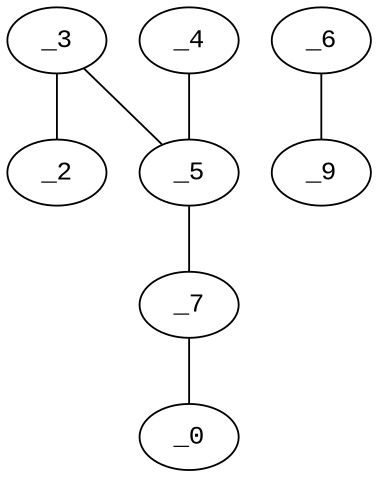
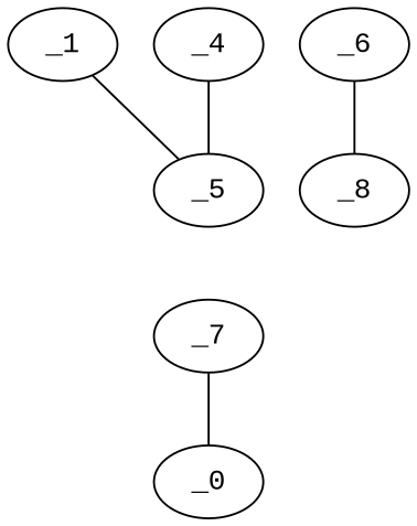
  graph {
    fontname="Liberation Mono"
    node [charge=0 chem=1 fontname="Liberation Mono" symbol="C  " x=3.5388 y=-0.4755]
    edge [fontname="Liberation Mono" valence=1]
-   _2 [x=5.0777]
-   _1 [x=4.4899 y=0.3335 label=_3]
+   _1 [x=4.4899 y=0.3335]
    _5 [chem=4 symbol="N  " y=0.0245]
    _7 [x=2.5878 y=0.3335]
    n5 [chem=5 label=_0 symbol="S  " x=2.2788 y=1.2845]
    _4 [y=-0.9755]
-   _9 [x=2.5878 y=-1.2845]
+   _9 [x=2.5878 y=-1.2845 label=_8]
    _6 [chem=5 symbol="S  " x=2]
-   _1 -- _2
    _1 -- _5
-   _5 -- _7
    _7 -- n5 [valence=2]
    _4 -- _5
    _6 -- _9
  }
